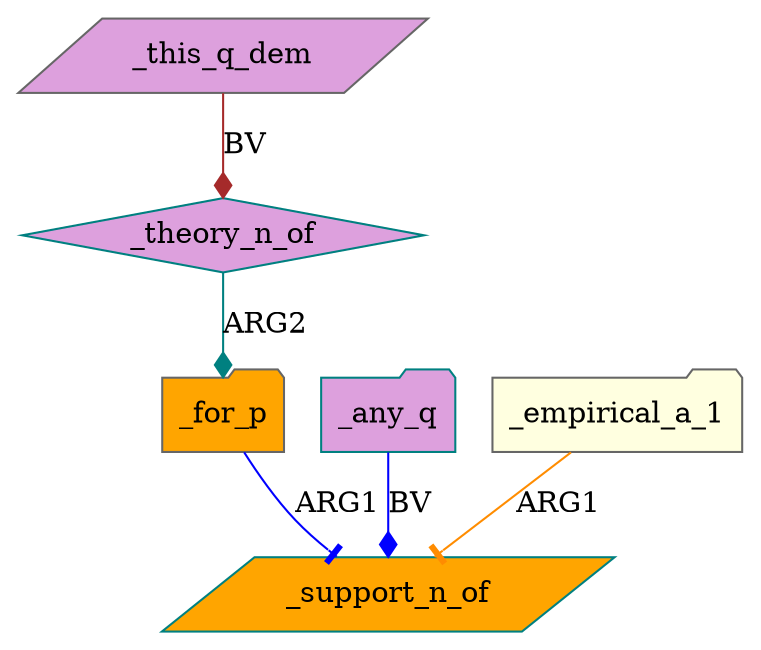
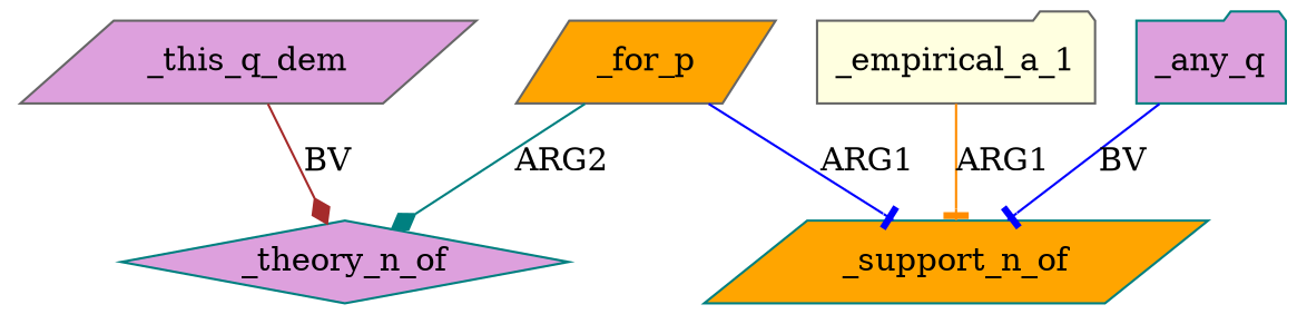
  digraph {
    node [color=teal fillcolor=plum shape=parallelogram style=filled]
    edge [arrowhead=diamond color=blue]
    _support_n_of [fillcolor=orange]
-   _for_p [color=gray40 fillcolor=orange shape=folder]
+   _for_p [color=gray40 fillcolor=orange]
    _theory_n_of [shape=diamond]
    _any_q [shape=folder]
    _this_q_dem [color=gray40]
    _empirical_a_1 [color=gray40 fillcolor=lightyellow shape=folder]
    _for_p -> _support_n_of [arrowhead=tee label=ARG1]
-   _theory_n_of -> _for_p [color=teal label=ARG2]
-   _any_q -> _support_n_of [label=BV]
+   _for_p -> _theory_n_of [color=teal label=ARG2]
+   _any_q -> _support_n_of [arrowhead=tee label=BV]
    _this_q_dem -> _theory_n_of [color=brown label=BV]
    _empirical_a_1 -> _support_n_of [arrowhead=tee color=darkorange label=ARG1]
  }
